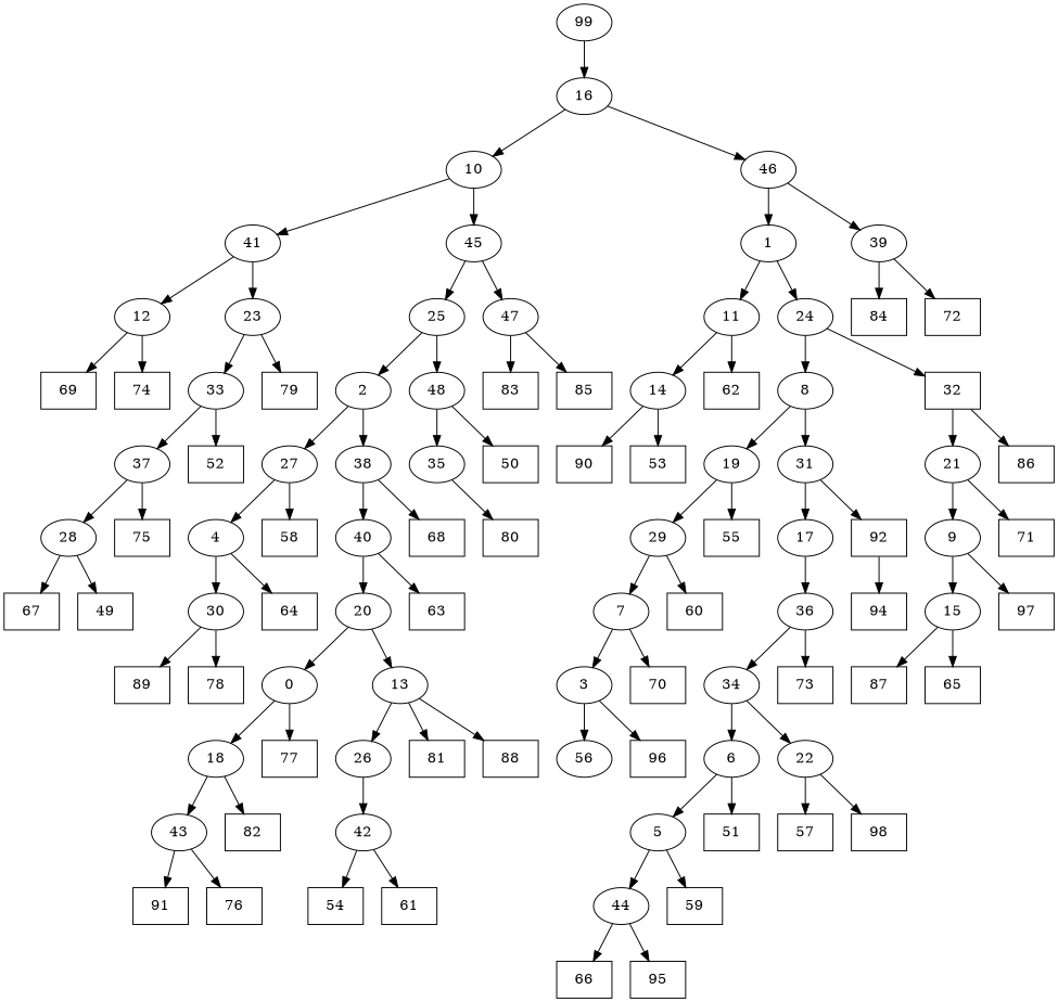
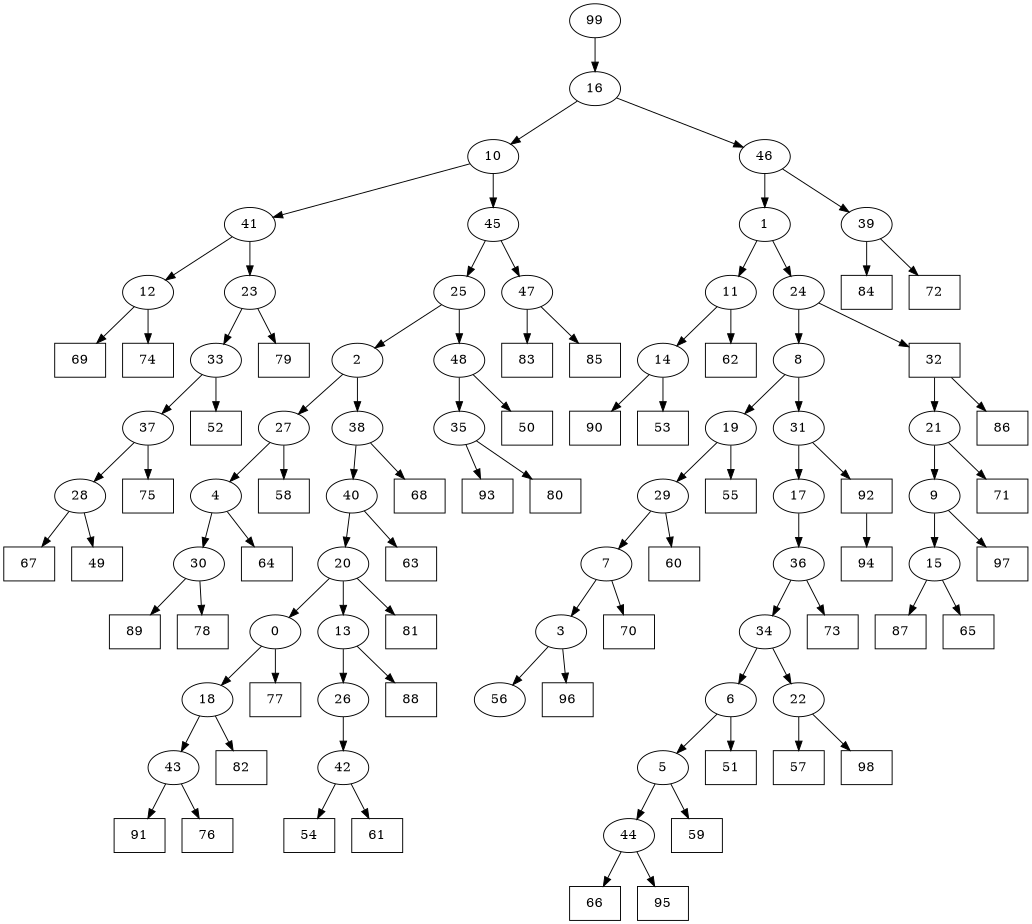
  digraph {
    node [shape=box]
    n1 [label=0 shape=""]
    n2 [label=18 shape=""]
    n3 [label=77]
    n4 [label=43 shape=""]
    n5 [label=82]
    n6 [label=1 shape=""]
    n7 [label=11 shape=""]
    n8 [label=24 shape=""]
    n9 [label=14 shape=""]
    n10 [label=62]
    n11 [label=8 shape=""]
    n12 [label=32]
    n13 [label=2 shape=""]
    n14 [label=27 shape=""]
    n15 [label=38 shape=""]
    n16 [label=4 shape=""]
    n17 [label=58]
    n18 [label=40 shape=""]
    n19 [label=68]
    n20 [label=3 shape=""]
    n21 [label=56 shape=ellipse]
    n22 [label=96]
    n23 [label=30 shape=""]
    n24 [label=64]
    n25 [label=89]
    n26 [label=78]
    n27 [label=5 shape=""]
    n28 [label=44 shape=""]
    n29 [label=59]
    n30 [label=66]
    n31 [label=95]
    n32 [label=6 shape=""]
    n33 [label=51]
    n34 [label=7 shape=""]
    n35 [label=70]
    n36 [label=19 shape=""]
    n37 [label=31 shape=""]
    n38 [label=29 shape=""]
    n39 [label=55]
    n40 [label=17 shape=""]
    n41 [label=92]
    n42 [label=9 shape=""]
    n43 [label=15 shape=""]
    n44 [label=97]
    n45 [label=87]
    n46 [label=65]
    n47 [label=10 shape=""]
    n48 [label=41 shape=""]
    n49 [label=45 shape=""]
    n50 [label=12 shape=""]
    n51 [label=23 shape=""]
    n52 [label=25 shape=""]
    n53 [label=47 shape=""]
    n54 [label=90]
    n55 [label=53]
    n56 [label=69]
    n57 [label=74]
    n58 [label=13 shape=""]
    n59 [label=26 shape=""]
    n60 [label=81]
    n61 [label=88]
    n62 [label=42 shape=""]
    n63 [label=16 shape=""]
    n64 [label=46 shape=""]
    n65 [label=39 shape=""]
    n66 [label=36 shape=""]
    n67 [label=34 shape=""]
    n68 [label=73]
    n69 [label=94]
    n70 [label=91]
    n71 [label=76]
    n72 [label=60]
    n73 [label=20 shape=""]
    n74 [label=21 shape=""]
    n75 [label=71]
    n76 [label=22 shape=""]
    n77 [label=57]
    n78 [label=98]
    n79 [label=33 shape=""]
    n80 [label=79]
    n81 [label=37 shape=""]
    n82 [label=52]
    n83 [label=86]
    n84 [label=48 shape=""]
    n85 [label=35 shape=""]
    n86 [label=50]
    n87 [label=54]
    n88 [label=61]
    n89 [label=28 shape=""]
    n90 [label=67]
    n91 [label=49]
    n92 [label=75]
+   n93 [label=93]
    n94 [label=80]
    n95 [label=63]
    n96 [label=84]
    n97 [label=72]
    n98 [label=83]
    n99 [label=85]
    n100 [label=99 shape=""]
    n1 -> n2
    n1 -> n3
    n2 -> n4
    n2 -> n5
    n4 -> n70
    n4 -> n71
    n6 -> n7
    n6 -> n8
    n7 -> n9
    n7 -> n10
    n8 -> n11
    n8 -> n12
    n9 -> n54
    n9 -> n55
    n11 -> n36
    n11 -> n37
    n12 -> n74
    n12 -> n83
    n13 -> n14
    n13 -> n15
    n14 -> n16
    n14 -> n17
    n15 -> n18
    n15 -> n19
    n16 -> n23
    n16 -> n24
    n18 -> n73
    n18 -> n95
    n20 -> n21
    n20 -> n22
    n23 -> n25
    n23 -> n26
    n27 -> n28
    n27 -> n29
    n28 -> n30
    n28 -> n31
    n32 -> n27
    n32 -> n33
    n34 -> n20
    n34 -> n35
    n36 -> n38
    n36 -> n39
    n37 -> n40
    n37 -> n41
    n38 -> n34
    n38 -> n72
    n40 -> n66
    n41 -> n69
    n42 -> n43
    n42 -> n44
    n43 -> n45
    n43 -> n46
    n47 -> n48
    n47 -> n49
    n48 -> n50
    n48 -> n51
    n49 -> n52
    n49 -> n53
    n50 -> n56
    n50 -> n57
    n51 -> n79
    n51 -> n80
    n52 -> n13
    n52 -> n84
    n53 -> n98
    n53 -> n99
    n58 -> n59
-   n58 -> n60
+   n73 -> n60
    n58 -> n61
    n59 -> n62
    n62 -> n87
    n62 -> n88
    n63 -> n47
    n63 -> n64
    n64 -> n6
    n64 -> n65
    n65 -> n96
    n65 -> n97
    n66 -> n67
    n66 -> n68
    n67 -> n32
    n67 -> n76
    n73 -> n1
    n73 -> n58
    n74 -> n42
    n74 -> n75
    n76 -> n77
    n76 -> n78
    n79 -> n81
    n79 -> n82
    n81 -> n89
    n81 -> n92
    n84 -> n85
    n84 -> n86
+   n85 -> n93
    n85 -> n94
    n89 -> n90
    n89 -> n91
    n100 -> n63
  }
